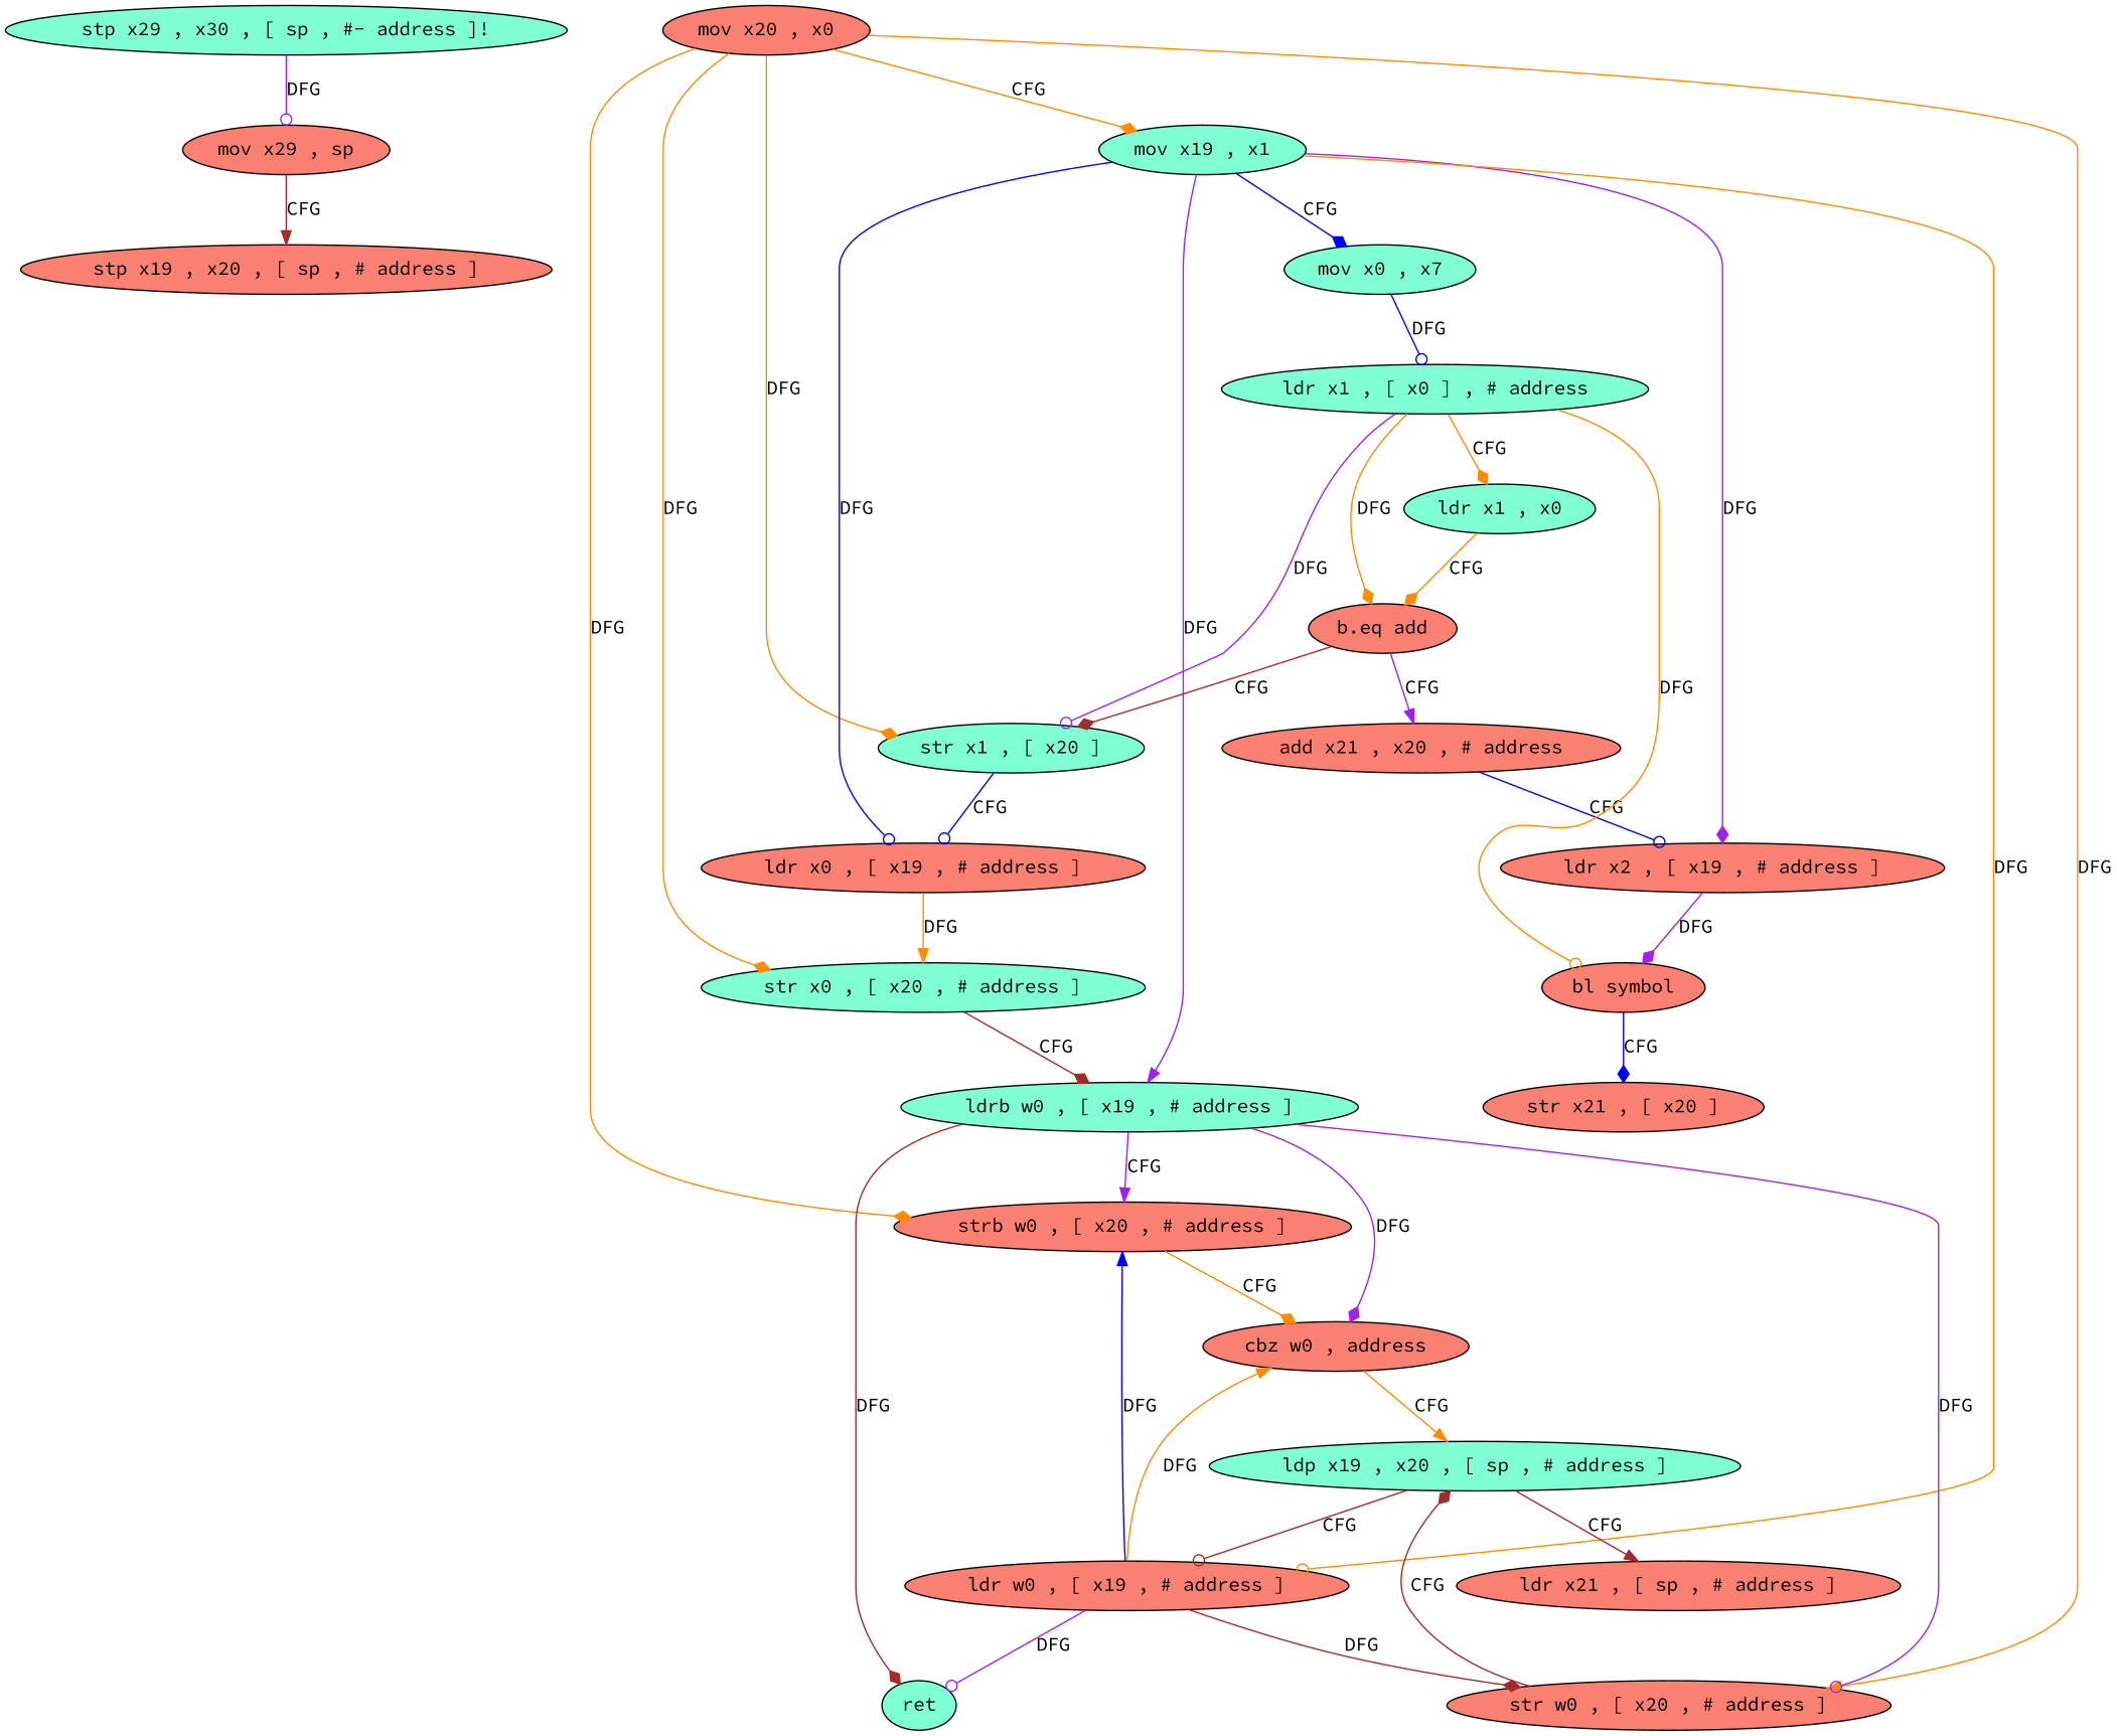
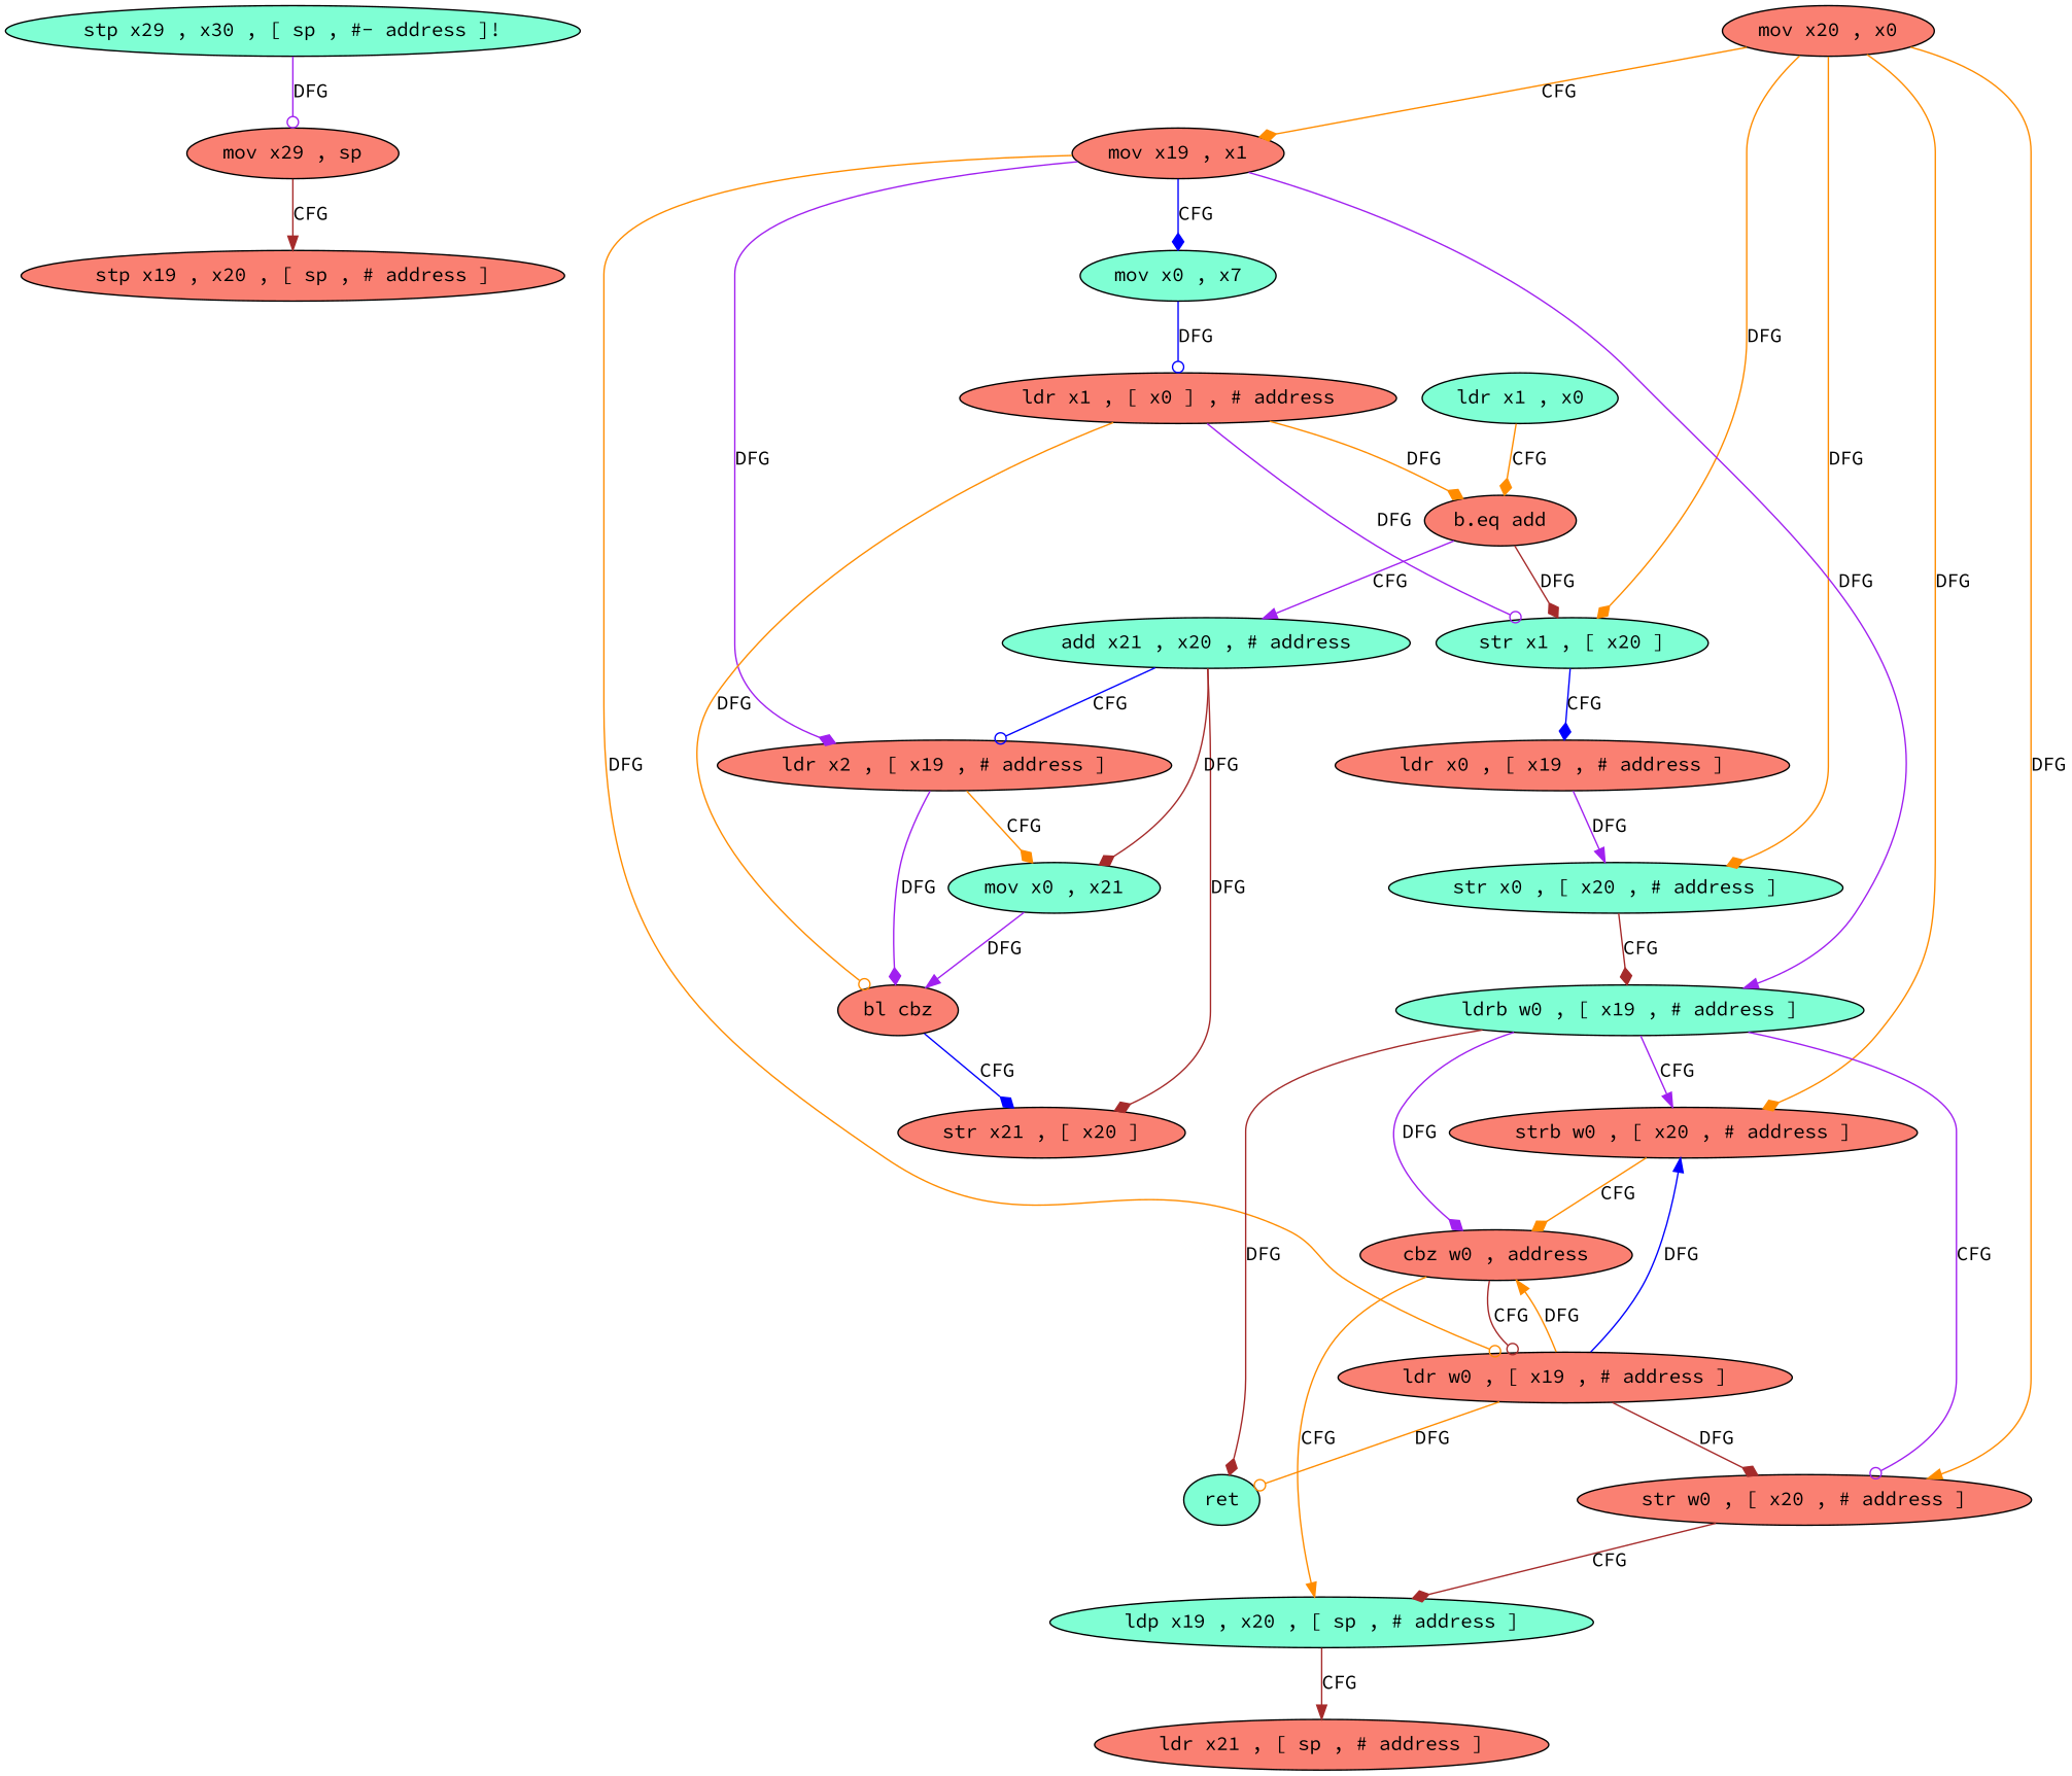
  digraph {
    fontname="Source Code Pro"
    node [fillcolor=salmon fontname="Source Code Pro" style=filled]
    edge [arrowhead=diamond color=darkorange fontname="Source Code Pro"]
    n1 [fillcolor=aquamarine label="stp x29 , x30 , [ sp , #- address ]!"]
    n2 [label="mov x29 , sp"]
    n3 [label="stp x19 , x20 , [ sp , # address ]"]
    n4 [label="mov x20 , x0"]
-   n5 [fillcolor=aquamarine label="mov x19 , x1"]
+   n5 [label="mov x19 , x1"]
    n6 [fillcolor=aquamarine label="str x1 , [ x20 ]"]
    n7 [fillcolor=aquamarine label="str x0 , [ x20 , # address ]"]
    n8 [label="strb w0 , [ x20 , # address ]"]
    n9 [label="str w0 , [ x20 , # address ]"]
    n10 [fillcolor=aquamarine label="mov x0 , x7"]
    n11 [label="ldr x2 , [ x19 , # address ]"]
    n12 [label="ldr x0 , [ x19 , # address ]"]
    n13 [fillcolor=aquamarine label="ldrb w0 , [ x19 , # address ]"]
    n14 [label="ldr w0 , [ x19 , # address ]"]
-   n15 [label="add x21 , x20 , # address"]
+   n15 [fillcolor=aquamarine label="add x21 , x20 , # address"]
    n16 [label="str x21 , [ x20 ]"]
+   n17 [fillcolor=aquamarine label="mov x0 , x21"]
    n18 [label="cbz w0 , address"]
    n19 [fillcolor=aquamarine label="ldp x19 , x20 , [ sp , # address ]"]
-   n20 [fillcolor=aquamarine label="ldr x1 , [ x0 ] , # address"]
-   n21 [label="bl symbol"]
+   n20 [label="ldr x1 , [ x0 ] , # address"]
+   n21 [label="bl cbz"]
    n22 [fillcolor=aquamarine label=ret]
    n23 [fillcolor=aquamarine label="ldr x1 , x0"]
    n24 [label="b.eq add"]
    n25 [label="ldr x21 , [ sp , # address ]"]
    n1 -> n2 [arrowhead=odot color=purple label=DFG]
    n2 -> n3 [arrowhead=normal color=brown label=CFG]
    n4 -> n5 [label=CFG]
    n4 -> n6 [label=DFG]
    n4 -> n7 [label=DFG]
    n4 -> n8 [label=DFG]
    n4 -> n9 [arrowhead=normal label=DFG]
    n5 -> n10 [color=blue label=CFG]
    n5 -> n11 [color=purple label=DFG]
-   n5 -> n12 [arrowhead=odot color=blue label=DFG]
    n5 -> n13 [arrowhead=normal color=purple label=DFG]
    n5 -> n14 [arrowhead=odot label=DFG]
-   n6 -> n12 [arrowhead=odot color=blue label=CFG]
+   n6 -> n12 [color=blue label=CFG]
    n7 -> n13 [color=brown label=CFG]
    n8 -> n18 [label=CFG]
    n9 -> n19 [color=brown label=CFG]
    n10 -> n20 [arrowhead=odot color=blue label=DFG]
+   n11 -> n17 [label=CFG]
    n11 -> n21 [color=purple label=DFG]
-   n12 -> n7 [arrowhead=normal label=DFG]
+   n12 -> n7 [arrowhead=normal color=purple label=DFG]
    n13 -> n8 [arrowhead=normal color=purple label=CFG]
-   n13 -> n9 [arrowhead=odot color=purple label=DFG]
+   n13 -> n9 [arrowhead=odot color=purple label=CFG]
    n13 -> n18 [color=purple label=DFG]
    n13 -> n22 [color=brown label=DFG]
    n14 -> n8 [arrowhead=normal color=blue label=DFG]
    n14 -> n9 [color=brown label=DFG]
    n14 -> n18 [arrowhead=normal label=DFG]
-   n14 -> n22 [arrowhead=odot color=purple label=DFG]
+   n14 -> n22 [arrowhead=odot label=DFG]
    n15 -> n11 [arrowhead=odot color=blue label=CFG]
-   n19 -> n14 [arrowhead=odot color=brown label=CFG]
+   n15 -> n16 [color=brown label=DFG]
+   n15 -> n17 [color=brown label=DFG]
+   n17 -> n21 [arrowhead=normal color=purple label=DFG]
+   n18 -> n14 [arrowhead=odot color=brown label=CFG]
    n18 -> n19 [arrowhead=normal label=CFG]
    n19 -> n25 [arrowhead=normal color=brown label=CFG]
    n20 -> n6 [arrowhead=odot color=purple label=DFG]
    n20 -> n21 [arrowhead=odot label=DFG]
-   n20 -> n23 [label=CFG]
    n20 -> n24 [label=DFG]
    n21 -> n16 [color=blue label=CFG]
    n23 -> n24 [label=CFG]
-   n24 -> n6 [color=brown label=CFG]
+   n24 -> n6 [color=brown label=DFG]
    n24 -> n15 [arrowhead=normal color=purple label=CFG]
  }
